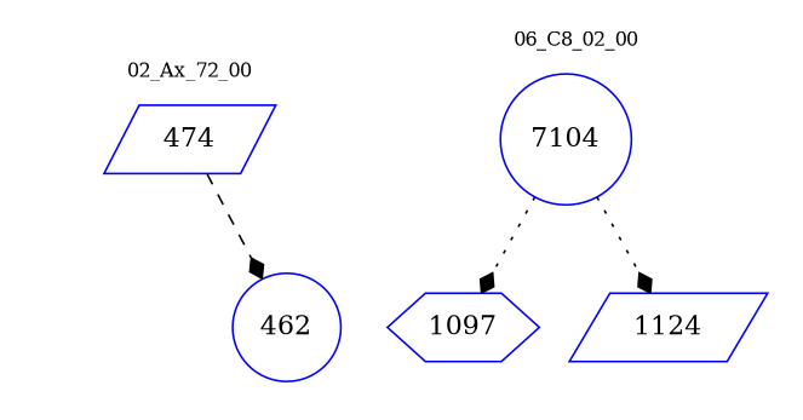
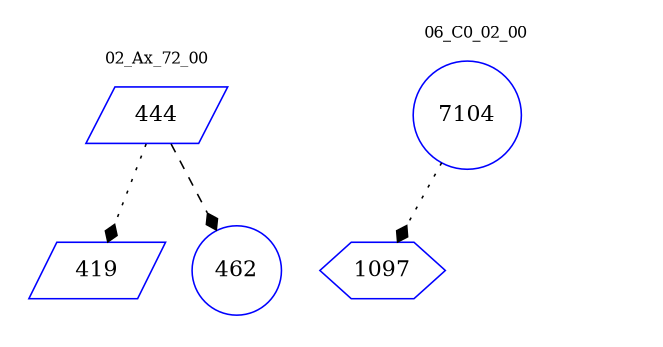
  digraph {
    node [color=blue shape=parallelogram]
    edge [arrowhead=diamond color=black style=dotted]
-   n1 [label=474]
+   n1 [label=444]
+   n2 [label=419]
    n3 [label=462 shape=circle]
    n4 [label=7104 shape=circle]
    n5 [label=1097 shape=hexagon]
-   n6 [label=1124]
    subgraph cluster_1 {
      color=white
      fontsize=10
      label="02_Ax_72_00"
      n1
+     n2
      n3
    }
    subgraph cluster_2 {
      color=white
      fontsize=10
-     label="06_C8_02_00"
+     label="06_C0_02_00"
      n4
      n5
-     n6
    }
+   n1 -> n2
    n1 -> n3 [style=dashed]
    n4 -> n5
-   n4 -> n6
  }
